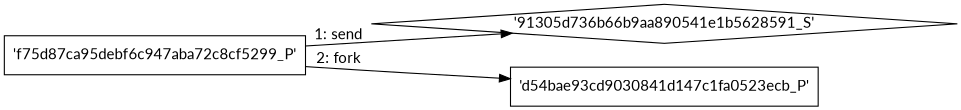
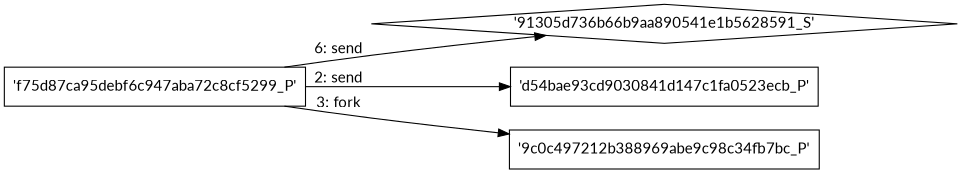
  digraph {
    engine=neato
    fixedsize=false
    fontname=Lato
    fontsize=10
    nodesep=0.3
    rankdir=LR
    ranksep=0
    splines=true
    node [fontname=Lato node_type=Process shape=box]
    edge [fontname=Lato]
    n1 [label="'91305d736b66b9aa890541e1b5628591_S'" node_type=Socket shape=diamond]
    "'f75d87ca95debf6c947aba72c8cf5299_P'"
    "'d54bae93cd9030841d147c1fa0523ecb_P'"
-   "'f75d87ca95debf6c947aba72c8cf5299_P'" -> n1 [label="1: send"]
-   "'f75d87ca95debf6c947aba72c8cf5299_P'" -> "'d54bae93cd9030841d147c1fa0523ecb_P'" [label="2: fork"]
+   "'9c0c497212b388969abe9c98c34fb7bc_P'"
+   "'f75d87ca95debf6c947aba72c8cf5299_P'" -> n1 [label="6: send"]
+   "'f75d87ca95debf6c947aba72c8cf5299_P'" -> "'d54bae93cd9030841d147c1fa0523ecb_P'" [label="2: send"]
+   "'f75d87ca95debf6c947aba72c8cf5299_P'" -> "'9c0c497212b388969abe9c98c34fb7bc_P'" [label="3: fork"]
  }
